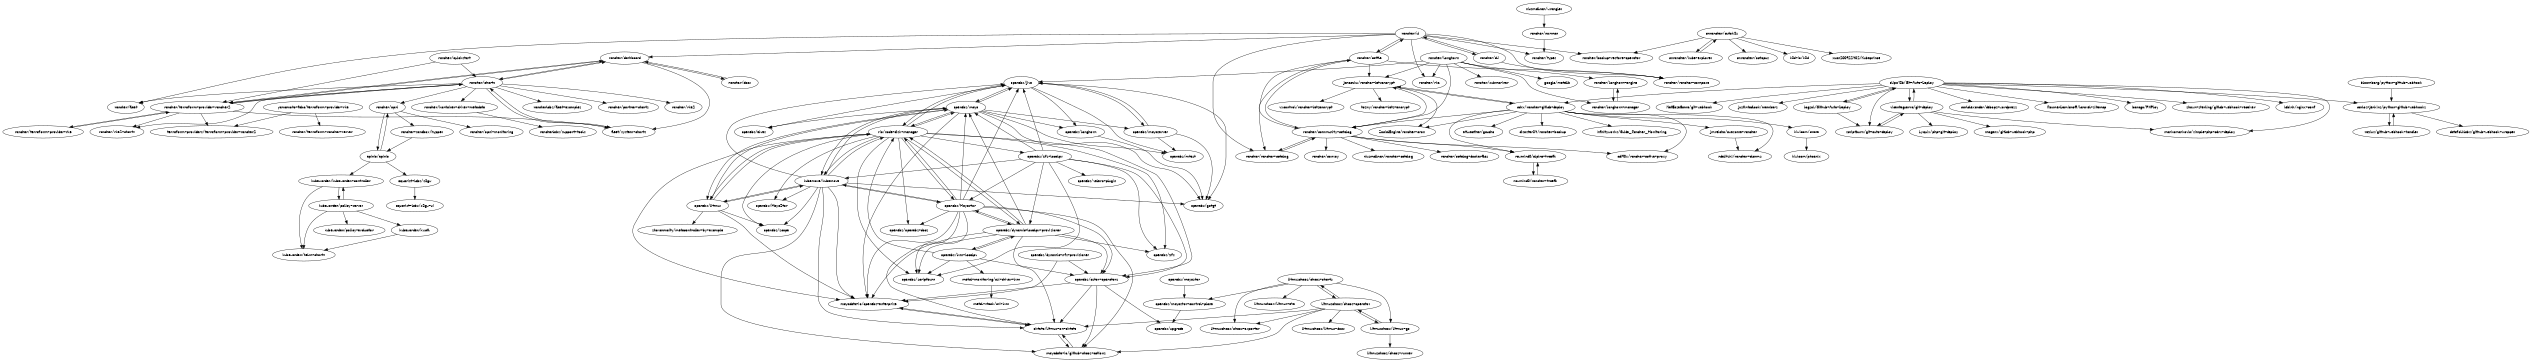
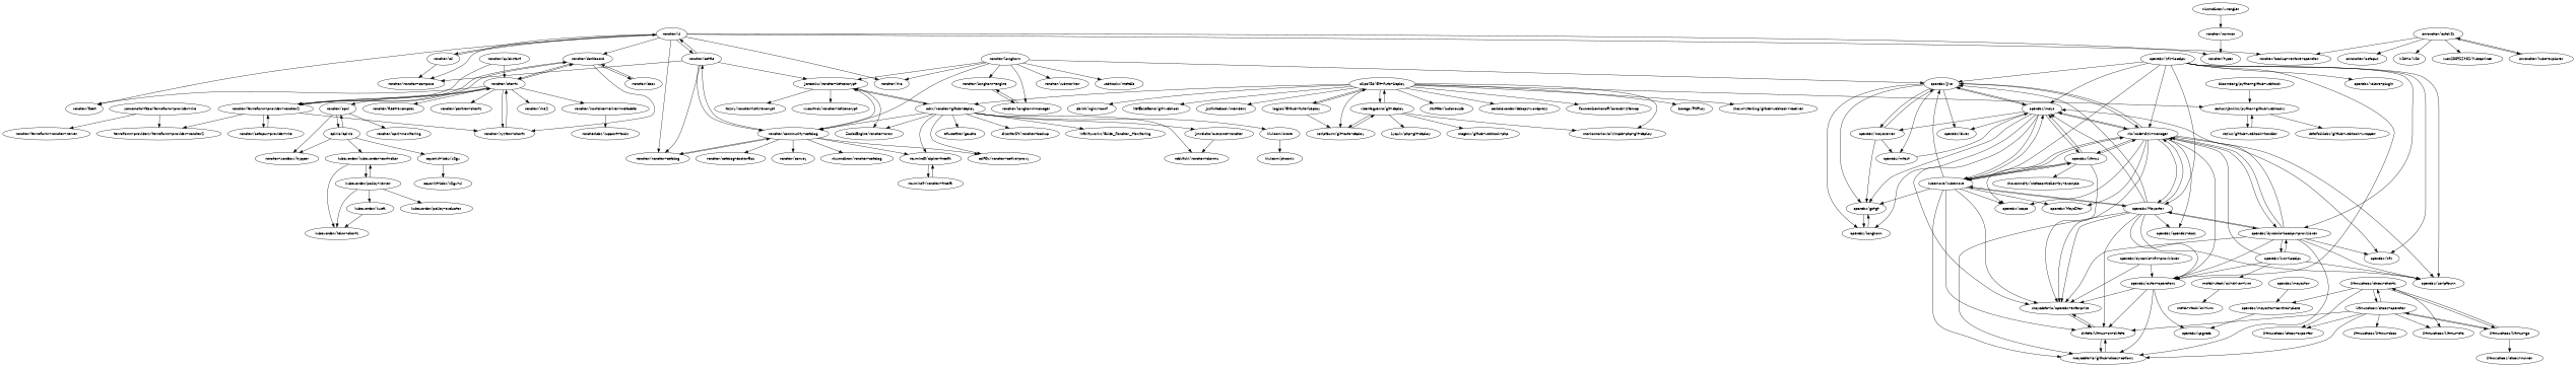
  digraph {
    fontname="Patrick Hand"
    node [fontname="Patrick Hand"]
    edge [fontname="Patrick Hand"]
    "rancher/dashboard" [l="-14.898,-1.257"]
    "rancher/docs" [l="-14.923,-1.255"]
    "rancher/charts" [l="-14.874,-1.214"]
    "rancher/terraform-provider-rancher2" [l="-14.859,-1.243"]
-   "rancher/system-charts" [l="-14.883,-1.235" label="fleet/system-charts"]
+   "rancher/system-charts" [l="-14.883,-1.235"]
    "rancher/fleet" [l="-10.652,0.153"]
-   "rancher/fleet-examples" [l="-10.536,0.047" label="rancherlabs/fleet-examples"]
-   "rancher/rke2-charts" [l="-10.749,-0.063"]
+   "rancher/fleet-examples" [l="-10.536,0.047"]
    "rancher/partner-charts" [l="-14.871,-1.186"]
    "rancher/rke2" [l="-10.687,0.03"]
    "rancher/kontainer-driver-metadata" [l="-14.896,-1.192"]
    "rancher/opni" [l="-14.846,-1.144"]
    "terraform-providers/terraform-provider-rancher2" [l="-14.808,-1.247"]
-   "rancher/terraform-provider-rke" [l="-14.843,-1.267"]
+   "rancher/terraform-provider-rke" [l="-14.843,-1.267" label="rancher/octopus-provider-rke"]
    "rancherlabs/support-tools" [l="-10.509,-3.786"]
    "epinio/epinio" [l="-14.83,-1.107"]
    "rancher-sandbox/hypper" [l="-14.854,-1.117"]
    "rancher/opni-monitoring" [l="-14.827,-1.147"]
    "bloomberg/python-github-webhook" [l="-14.785,-1.693"]
    "carlos-jenkins/python-github-webhooks" [l="-14.816,-1.659"]
    "razius/github-webhook-handler" [l="-14.824,-1.684"]
    "datafolklabs/github-webhook-wrapper" [l="-14.792,-1.66"]
    "rancher/longhorn" [l="-15.069,-1.504"]
    "rancher/longhorn-engine" [l="-15.1,-1.507"]
    "rancher/longhorn-manager" [l="-15.094,-1.489"]
    "rancher/submariner" [l="-10.884,0.396"]
    "rancher/rke" [l="-10.703,0.006"]
-   "google/metallb" [l="-10.999,0.348"]
+   "google/metallb" [l="-10.999,0.348" label="webhooks/metallb"]
    "openebs/jiva" [l="-15.179,-1.571"]
    "janeczku/rancher-letsencrypt" [l="-15.001,-1.481"]
    "rancher/community-catalog" [l="-14.981,-1.452"]
    "openebs/maya" [l="-15.2,-1.579"]
    n33 [l="-15.209,-1.594" label="rio/node-disk-manager"]
    "openebs/mayaserver" [l="-15.179,-1.553"]
    "openebs/mtest" [l="-15.165,-1.565"]
    "openebs/gotgt" [l="-15.2,-1.559"]
    "openebs/elves" [l="-15.169,-1.587"]
    "openebs/longhorn" [l="-15.191,-1.549"]
    "cdrx/rancher-gitlab-deploy" [l="-14.95,-1.507"]
    "SocialEngine/rancher-cron" [l="-14.986,-1.509"]
    "tozny/rancher-lets-encrypt" [l="-15.025,-1.505"]
    "vxcontrol/rancher-letsencrypt" [l="-15.026,-1.472"]
    "rancher/cattle" [l="-14.991,-1.404"]
    "rancher/rancher-catalog" [l="-14.969,-1.408"]
    "rancher/catalog-dockerfiles" [l="-14.95,-1.433"]
    "rawmind0/alpine-traefik" [l="-14.938,-1.465"]
    "rancher/convoy" [l="-14.045,-6.12"]
    "adi90x/rancher-active-proxy" [l="-14.961,-1.477"]
    "niusmallnan/rancher-catalog" [l="-15.003,-1.442"]
    "openebs/litmus" [l="-15.232,-1.569"]
    "kubemove/kubemove" [l="-15.222,-1.583"]
    "mayadata-io/openebs-enterprise" [l="-15.235,-1.595"]
    "openebs/scope" [l="-15.215,-1.564"]
    "openebs/cstor-operators" [l="-15.235,-1.618"]
    "openebs/Mayastor" [l="-15.223,-1.603"]
    "openebs/MayaStor" [l="-15.224,-1.556"]
    "openebs/dynamic-localpv-provisioner" [l="-15.212,-1.615"]
    "openebs/openebs-docs" [l="-15.226,-1.63"]
    n59 [l="-15.2,-1.623" label="openebs/scriptburn"]
    "openebs/zfs" [l="-15.193,-1.596"]
    "kiwicom/crane" [l="-14.929,-1.543"]
    "ndelitski/rancher-alarms" [l="-14.959,-1.535"]
    "etlweather/gaucho" [l="-14.906,-1.509"]
    "jmreicha/awesome-rancher" [l="-14.966,-1.557"]
    "disaster37/rancher-backup" [l="-14.926,-1.519"]
    "infinityworks/Guide_Rancher_Monitoring" [l="-14.919,-1.491"]
    "rancher/ui" [l="-14.975,-1.342"]
    "rancher/rancher-compose" [l="-14.999,-1.364"]
-   "rawmind0/rancher-traefik" [l="-14.916,-1.452"]
+   "rawmind0/rancher-traefik" [l="-14.916,-1.452" label="rawmind7/rancher-traefik"]
    "rancher/quickstart" [l="-14.838,-1.212"]
    "vicenteguerra/git-deploy" [l="-14.808,-1.576"]
    "scriptburn/git-auto-deploy" [l="-14.816,-1.604"]
-   "markomarkovic/simple-php-git-deploy" [l="10.06,-36.898" label="markomarkovic/simple-php-cdrx-deploy"]
+   "markomarkovic/simple-php-git-deploy" [l="10.06,-36.898"]
    "olipo186/Git-Auto-Deploy" [l="-14.854,-1.588"]
    "Lyquix/php-git-deploy" [l="-14.777,-1.58"]
    "magenx/gitlab-webhook-php" [l="-14.781,-1.553"]
    "logsol/Github-Auto-Deploy" [l="-14.847,-1.626"]
+   "stuttter/ludicrousdb" [l="9.765,-36.708"]
    "carlalexander/debops-wordpress" [l="9.818,-36.773"]
    "RoumenDamianoff/laravel-sitemap" [l="-25.945,-39.861"]
    "banago/PHPloy" [l="10.019,-36.904"]
    "shawn-sterling/gitlab-webhook-receiver" [l="-14.886,-1.607"]
    "lebinh/nginx-conf" [l="10.152,-34.093"]
    "NetEaseGame/git-webhook" [l="-9.153,2.059"]
    "justintadlock/members" [l="9.658,-36.802"]
    "cnrancher/autok3s" [l="-15.038,-1.232"]
    "cnrancher/kube-explorer" [l="-15.064,-1.218"]
    "cnrancher/octopus" [l="-15.037,-1.195"]
    "k3d-io/k3d" [l="-10.513,0.162"]
    "xuan200922702/Kubeprince" [l="-15.06,-1.246"]
    "rancher/backup-restore-operator" [l="-15.007,-1.283"]
    "rancher/cli" [l="-14.997,-1.326"]
    "rancher/types" [l="-15.028,-1.329"]
    "openebs/mayastor" [l="-15.295,-1.714"]
    "openebs/mayastor-control-plane" [l="-15.278,-1.687"]
    "openebs/upgrade" [l="-15.258,-1.656"]
    "kiwicom/phoenix" [l="-14.919,-1.561"]
    "shovanmaity/metacontroller-by-example" [l="-15.252,-1.548"]
    "okteto/litmus-on-okteto" [l="-15.248,-1.603"]
    "mayadata-io/github-chaos-actions" [l="-15.258,-1.595"]
    "openebs/lvm-localpv" [l="-15.209,-1.64"]
    n102 [l="-15.098,-1.307" label="niusmallnan/wrangler"]
    "rancher/norman" [l="-15.066,-1.318"]
    "yamamoto-febc/terraform-provider-rke" [l="-14.772,-1.248"]
    "rancher/terraform-rancher-server" [l="-14.747,-1.247"]
    "kubewarden/kubewarden-controller" [l="-14.797,-1.072"]
    "aquarist-labs/s3gw" [l="-14.843,-1.079"]
    "kubewarden/policy-server" [l="-14.785,-1.048"]
    "kubewarden/helm-charts" [l="-14.773,-1.063"]
    "kubewarden/kwctl" [l="-14.761,-1.045"]
    "kubewarden/policy-evaluator" [l="-14.784,-1.026"]
    "openebs/dynamic-nfs-provisioner" [l="-15.26,-1.624"]
    "litmuschaos/chaos-operator" [l="-15.299,-1.596"]
    "litmuschaos/chaos-exporter" [l="-15.321,-1.61"]
    "litmuschaos/litmus-go" [l="-15.314,-1.578"]
    "litmuschaos/chaos-charts" [l="-15.323,-1.591"]
    n117 [l="-15.331,-1.603" label="litmuschaos/litmus-e4e"]
    "litmuschaos/litmus-docs" [l="-15.307,-1.622"]
    "litmuschaos/chaos-runner" [l="-15.335,-1.573"]
    "aquarist-labs/s3gw-ui" [l="-14.85,-1.061"]
-   "metal-stack/csi-driver-lvm" [l="-15.205,-1.675" label="metal-monitoring/csi-driver-lvm"]
+   "metal-stack/csi-driver-lvm" [l="-15.205,-1.675"]
    "metal-stack/csi-lvm" [l="-11.18,-1.754"]
    "openebs/zfs-localpv" [l="-15.189,-1.608"]
    "openebs/velero-plugin" [l="-15.164,-1.63"]
    "rancher/dashboard" -> "rancher/docs"
    "rancher/dashboard" -> "rancher/charts"
    "rancher/dashboard" -> "rancher/terraform-provider-rancher2"
    "rancher/dashboard" -> "rancher/system-charts"
    "rancher/docs" -> "rancher/dashboard"
    "rancher/charts" -> "rancher/dashboard"
    "rancher/charts" -> "rancher/terraform-provider-rancher2"
    "rancher/charts" -> "rancher/system-charts"
    "rancher/charts" -> "rancher/fleet" [e=1]
    "rancher/charts" -> "rancher/fleet-examples" [e=1]
-   "rancher/charts" -> "rancher/rke2-charts" [e=1]
    "rancher/charts" -> "rancher/partner-charts"
    "rancher/charts" -> "rancher/rke2" [e=1]
    "rancher/charts" -> "rancher/kontainer-driver-metadata"
    "rancher/charts" -> "rancher/opni"
    "rancher/terraform-provider-rancher2" -> "rancher/dashboard"
    "rancher/terraform-provider-rancher2" -> "rancher/charts"
    "rancher/terraform-provider-rancher2" -> "rancher/system-charts"
-   "rancher/terraform-provider-rancher2" -> "rancher/rke2-charts" [e=1]
    "rancher/terraform-provider-rancher2" -> "terraform-providers/terraform-provider-rancher2"
    "rancher/terraform-provider-rancher2" -> "rancher/terraform-provider-rke"
    "rancher/system-charts" -> "rancher/charts"
    "rancher/kontainer-driver-metadata" -> "rancherlabs/support-tools" [e=1]
    "rancher/opni" -> "epinio/epinio"
    "rancher/opni" -> "rancher-sandbox/hypper"
    "rancher/opni" -> "rancher/opni-monitoring"
    "rancher/terraform-provider-rke" -> "rancher/terraform-provider-rancher2"
    "epinio/epinio" -> "rancher/opni"
-   "rancher-sandbox/hypper" -> "epinio/epinio"
+   "epinio/epinio" -> "rancher-sandbox/hypper"
    "epinio/epinio" -> "kubewarden/kubewarden-controller"
    "epinio/epinio" -> "aquarist-labs/s3gw"
    "bloomberg/python-github-webhook" -> "carlos-jenkins/python-github-webhooks"
    "carlos-jenkins/python-github-webhooks" -> "razius/github-webhook-handler"
    "carlos-jenkins/python-github-webhooks" -> "datafolklabs/github-webhook-wrapper"
    "razius/github-webhook-handler" -> "carlos-jenkins/python-github-webhooks"
    "rancher/longhorn" -> "rancher/longhorn-engine"
    "rancher/longhorn" -> "rancher/longhorn-manager"
    "rancher/longhorn" -> "rancher/submariner" [e=1]
    "rancher/longhorn" -> "rancher/rke" [e=1]
    "rancher/longhorn" -> "google/metallb" [e=1]
    "rancher/longhorn" -> "openebs/jiva"
    "rancher/longhorn" -> "janeczku/rancher-letsencrypt"
    "rancher/longhorn" -> "rancher/community-catalog"
    "rancher/longhorn-engine" -> "rancher/longhorn-manager"
    "rancher/longhorn-manager" -> "rancher/longhorn-engine"
    "openebs/jiva" -> "openebs/maya"
    "openebs/jiva" -> n33
    "openebs/jiva" -> "openebs/mayaserver"
    "openebs/jiva" -> "openebs/mtest"
    "openebs/jiva" -> "openebs/gotgt"
    "openebs/jiva" -> "openebs/elves"
    "openebs/jiva" -> "openebs/longhorn"
    "janeczku/rancher-letsencrypt" -> "cdrx/rancher-gitlab-deploy"
    "janeczku/rancher-letsencrypt" -> "SocialEngine/rancher-cron"
    "janeczku/rancher-letsencrypt" -> "tozny/rancher-lets-encrypt"
    "janeczku/rancher-letsencrypt" -> "vxcontrol/rancher-letsencrypt"
    "rancher/community-catalog" -> "janeczku/rancher-letsencrypt"
    "rancher/community-catalog" -> "rancher/cattle"
    "rancher/community-catalog" -> "rancher/rancher-catalog"
    "rancher/community-catalog" -> "rancher/catalog-dockerfiles"
    "rancher/community-catalog" -> "rawmind0/alpine-traefik"
    "rancher/community-catalog" -> "rancher/convoy" [e=1]
    "rancher/community-catalog" -> "adi90x/rancher-active-proxy"
    "rancher/community-catalog" -> "niusmallnan/rancher-catalog"
    "openebs/maya" -> "openebs/jiva"
    "openebs/maya" -> n33
    "openebs/maya" -> "openebs/mayaserver"
-   "openebs/maya" -> "openebs/mtest"
+   "openebs/mtest" -> "openebs/maya"
    "openebs/maya" -> "openebs/gotgt"
    "openebs/maya" -> "openebs/elves"
    "openebs/maya" -> "openebs/longhorn"
    "openebs/maya" -> "openebs/litmus"
    "openebs/maya" -> "kubemove/kubemove"
    "openebs/maya" -> "mayadata-io/openebs-enterprise"
    n33 -> "openebs/jiva"
    n33 -> "openebs/maya"
    n33 -> "openebs/litmus"
    n33 -> "kubemove/kubemove"
    n33 -> "mayadata-io/openebs-enterprise"
    n33 -> "openebs/scope"
    n33 -> "openebs/cstor-operators"
    n33 -> "openebs/Mayastor"
    n33 -> "openebs/MayaStor"
    n33 -> "openebs/dynamic-localpv-provisioner"
    n33 -> "openebs/openebs-docs"
    n33 -> n59
    n33 -> "openebs/zfs"
    "openebs/mayaserver" -> "openebs/jiva"
    "openebs/mayaserver" -> "openebs/mtest"
    "openebs/mayaserver" -> "openebs/gotgt"
+   "openebs/gotgt" -> "openebs/longhorn"
    "openebs/longhorn" -> "openebs/gotgt"
    "cdrx/rancher-gitlab-deploy" -> "janeczku/rancher-letsencrypt"
    "cdrx/rancher-gitlab-deploy" -> "rancher/community-catalog"
    "cdrx/rancher-gitlab-deploy" -> "SocialEngine/rancher-cron"
    "cdrx/rancher-gitlab-deploy" -> "rawmind0/alpine-traefik"
    "cdrx/rancher-gitlab-deploy" -> "adi90x/rancher-active-proxy"
    "cdrx/rancher-gitlab-deploy" -> "kiwicom/crane"
    "cdrx/rancher-gitlab-deploy" -> "ndelitski/rancher-alarms"
    "cdrx/rancher-gitlab-deploy" -> "etlweather/gaucho"
    "cdrx/rancher-gitlab-deploy" -> "jmreicha/awesome-rancher"
    "cdrx/rancher-gitlab-deploy" -> "disaster37/rancher-backup"
    "cdrx/rancher-gitlab-deploy" -> "infinityworks/Guide_Rancher_Monitoring"
    "rancher/cattle" -> "janeczku/rancher-letsencrypt"
    "rancher/cattle" -> "rancher/community-catalog"
    "rancher/cattle" -> "rancher/rancher-catalog"
    "rancher/cattle" -> "rancher/ui"
    "rancher/cattle" -> "rancher/rancher-compose"
    "rancher/rancher-catalog" -> "rancher/community-catalog"
    "rawmind0/alpine-traefik" -> "rawmind0/rancher-traefik"
    "openebs/litmus" -> "openebs/maya"
    "openebs/litmus" -> n33
    "openebs/litmus" -> "kubemove/kubemove"
    "openebs/litmus" -> "mayadata-io/openebs-enterprise"
    "openebs/litmus" -> "openebs/scope"
    "openebs/litmus" -> "shovanmaity/metacontroller-by-example"
    "kubemove/kubemove" -> "openebs/jiva"
    "kubemove/kubemove" -> "openebs/maya"
    "kubemove/kubemove" -> n33
    "kubemove/kubemove" -> "openebs/gotgt"
    "kubemove/kubemove" -> "openebs/litmus"
    "kubemove/kubemove" -> "mayadata-io/openebs-enterprise"
    "kubemove/kubemove" -> "openebs/scope"
    "kubemove/kubemove" -> "openebs/Mayastor"
    "kubemove/kubemove" -> "openebs/MayaStor"
    "kubemove/kubemove" -> "okteto/litmus-on-okteto"
    "kubemove/kubemove" -> "mayadata-io/github-chaos-actions"
    "mayadata-io/openebs-enterprise" -> "okteto/litmus-on-okteto"
    "openebs/cstor-operators" -> "mayadata-io/openebs-enterprise"
    "openebs/cstor-operators" -> "openebs/upgrade"
    "openebs/cstor-operators" -> "okteto/litmus-on-okteto"
    "openebs/cstor-operators" -> "mayadata-io/github-chaos-actions"
    "openebs/Mayastor" -> "openebs/jiva"
    "openebs/Mayastor" -> "openebs/maya"
    "openebs/Mayastor" -> n33
    "openebs/Mayastor" -> "kubemove/kubemove"
    "openebs/Mayastor" -> "mayadata-io/openebs-enterprise"
    "openebs/Mayastor" -> "openebs/cstor-operators"
    "openebs/Mayastor" -> "openebs/dynamic-localpv-provisioner"
    "openebs/Mayastor" -> "openebs/openebs-docs"
    "openebs/Mayastor" -> n59
    "openebs/Mayastor" -> "okteto/litmus-on-okteto"
    "openebs/Mayastor" -> "mayadata-io/github-chaos-actions"
    "openebs/dynamic-localpv-provisioner" -> "openebs/maya"
    "openebs/dynamic-localpv-provisioner" -> n33
    "openebs/dynamic-localpv-provisioner" -> "mayadata-io/openebs-enterprise"
    "openebs/dynamic-localpv-provisioner" -> "openebs/cstor-operators"
    "openebs/dynamic-localpv-provisioner" -> "openebs/Mayastor"
    "openebs/dynamic-localpv-provisioner" -> n59
    "openebs/dynamic-localpv-provisioner" -> "openebs/zfs"
-   "openebs/dynamic-localpv-provisioner" -> "okteto/litmus-on-okteto"
+   "openebs/dynamic-localpv-provisioner" -> "mayadata-io/github-chaos-actions"
    "openebs/dynamic-localpv-provisioner" -> "openebs/lvm-localpv"
    "kiwicom/crane" -> "kiwicom/phoenix"
    "jmreicha/awesome-rancher" -> "ndelitski/rancher-alarms"
    "rancher/ui" -> "rancher/dashboard"
    "rancher/ui" -> "rancher/fleet" [e=1]
    "rancher/ui" -> "rancher/rke" [e=1]
    "rancher/ui" -> "rancher/cattle"
    "rancher/ui" -> "rancher/rancher-catalog"
    "rancher/ui" -> "rancher/rancher-compose"
    "rancher/ui" -> "rancher/backup-restore-operator"
    "rancher/ui" -> "rancher/cli"
    "rancher/ui" -> "rancher/types"
    "rawmind0/rancher-traefik" -> "rawmind0/alpine-traefik"
    "rancher/quickstart" -> "rancher/charts"
    "rancher/quickstart" -> "rancher/terraform-provider-rancher2"
    "vicenteguerra/git-deploy" -> "scriptburn/git-auto-deploy"
    "vicenteguerra/git-deploy" -> "markomarkovic/simple-php-git-deploy" [e=1]
    "vicenteguerra/git-deploy" -> "olipo186/Git-Auto-Deploy"
    "vicenteguerra/git-deploy" -> "Lyquix/php-git-deploy"
    "vicenteguerra/git-deploy" -> "magenx/gitlab-webhook-php"
    "scriptburn/git-auto-deploy" -> "vicenteguerra/git-deploy"
    "olipo186/Git-Auto-Deploy" -> "carlos-jenkins/python-github-webhooks"
    "olipo186/Git-Auto-Deploy" -> "cdrx/rancher-gitlab-deploy"
    "olipo186/Git-Auto-Deploy" -> "vicenteguerra/git-deploy"
    "olipo186/Git-Auto-Deploy" -> "scriptburn/git-auto-deploy"
    "olipo186/Git-Auto-Deploy" -> "markomarkovic/simple-php-git-deploy" [e=1]
    "olipo186/Git-Auto-Deploy" -> "logsol/Github-Auto-Deploy"
+   "olipo186/Git-Auto-Deploy" -> "stuttter/ludicrousdb" [e=1]
    "olipo186/Git-Auto-Deploy" -> "carlalexander/debops-wordpress" [e=1]
    "olipo186/Git-Auto-Deploy" -> "RoumenDamianoff/laravel-sitemap" [e=1]
    "olipo186/Git-Auto-Deploy" -> "banago/PHPloy" [e=1]
    "olipo186/Git-Auto-Deploy" -> "shawn-sterling/gitlab-webhook-receiver"
    "olipo186/Git-Auto-Deploy" -> "lebinh/nginx-conf" [e=1]
    "olipo186/Git-Auto-Deploy" -> "NetEaseGame/git-webhook" [e=1]
    "olipo186/Git-Auto-Deploy" -> "justintadlock/members" [e=1]
    "logsol/Github-Auto-Deploy" -> "scriptburn/git-auto-deploy"
    "logsol/Github-Auto-Deploy" -> "olipo186/Git-Auto-Deploy"
    "cnrancher/autok3s" -> "cnrancher/kube-explorer"
    "cnrancher/autok3s" -> "cnrancher/octopus"
    "cnrancher/autok3s" -> "k3d-io/k3d" [e=1]
    "cnrancher/autok3s" -> "xuan200922702/Kubeprince"
    "cnrancher/autok3s" -> "rancher/backup-restore-operator"
    "cnrancher/kube-explorer" -> "cnrancher/autok3s"
    "rancher/cli" -> "rancher/ui"
    "rancher/cli" -> "rancher/rancher-compose"
    "openebs/mayastor" -> "openebs/mayastor-control-plane"
    "openebs/mayastor-control-plane" -> "openebs/upgrade"
    "okteto/litmus-on-okteto" -> "mayadata-io/openebs-enterprise"
    "okteto/litmus-on-okteto" -> "mayadata-io/github-chaos-actions"
    "mayadata-io/github-chaos-actions" -> "okteto/litmus-on-okteto"
    "openebs/lvm-localpv" -> n33
    "openebs/lvm-localpv" -> "openebs/cstor-operators"
    "openebs/lvm-localpv" -> "openebs/dynamic-localpv-provisioner"
    "openebs/lvm-localpv" -> n59
    "openebs/lvm-localpv" -> "metal-stack/csi-driver-lvm"
    n102 -> "rancher/norman"
    "rancher/norman" -> "rancher/types"
    "yamamoto-febc/terraform-provider-rke" -> "terraform-providers/terraform-provider-rancher2"
    "yamamoto-febc/terraform-provider-rke" -> "rancher/terraform-rancher-server"
    "kubewarden/kubewarden-controller" -> "kubewarden/policy-server"
    "kubewarden/kubewarden-controller" -> "kubewarden/helm-charts"
    "aquarist-labs/s3gw" -> "aquarist-labs/s3gw-ui"
    "kubewarden/policy-server" -> "kubewarden/kubewarden-controller"
    "kubewarden/policy-server" -> "kubewarden/helm-charts"
    "kubewarden/policy-server" -> "kubewarden/kwctl"
    "kubewarden/policy-server" -> "kubewarden/policy-evaluator"
    "kubewarden/kwctl" -> "kubewarden/helm-charts"
    "openebs/dynamic-nfs-provisioner" -> "mayadata-io/openebs-enterprise"
    "openebs/dynamic-nfs-provisioner" -> "openebs/cstor-operators"
    "litmuschaos/chaos-operator" -> "okteto/litmus-on-okteto"
    "litmuschaos/chaos-operator" -> "mayadata-io/github-chaos-actions"
    "litmuschaos/chaos-operator" -> "litmuschaos/chaos-exporter"
    "litmuschaos/chaos-operator" -> "litmuschaos/litmus-go"
    "litmuschaos/chaos-operator" -> "litmuschaos/chaos-charts"
+   "litmuschaos/chaos-operator" -> n117
    "litmuschaos/chaos-operator" -> "litmuschaos/litmus-docs"
    "litmuschaos/litmus-go" -> "litmuschaos/chaos-operator"
+   "litmuschaos/litmus-go" -> "litmuschaos/chaos-charts"
    "litmuschaos/litmus-go" -> "litmuschaos/chaos-runner"
    "litmuschaos/chaos-charts" -> "openebs/mayastor-control-plane"
    "litmuschaos/chaos-charts" -> "litmuschaos/chaos-operator"
    "litmuschaos/chaos-charts" -> "litmuschaos/chaos-exporter"
    "litmuschaos/chaos-charts" -> "litmuschaos/litmus-go"
    "litmuschaos/chaos-charts" -> n117
    "metal-stack/csi-driver-lvm" -> "metal-stack/csi-lvm" [e=1]
    "openebs/zfs-localpv" -> "openebs/jiva"
    "openebs/zfs-localpv" -> "openebs/maya"
-   n33 -> "openebs/zfs-localpv"
+   "openebs/zfs-localpv" -> n33
    "openebs/zfs-localpv" -> "kubemove/kubemove"
    "openebs/zfs-localpv" -> "openebs/cstor-operators"
    "openebs/zfs-localpv" -> "openebs/Mayastor"
    "openebs/zfs-localpv" -> "openebs/dynamic-localpv-provisioner"
    "openebs/zfs-localpv" -> n59
    "openebs/zfs-localpv" -> "openebs/zfs"
    "openebs/zfs-localpv" -> "openebs/velero-plugin"
  }
